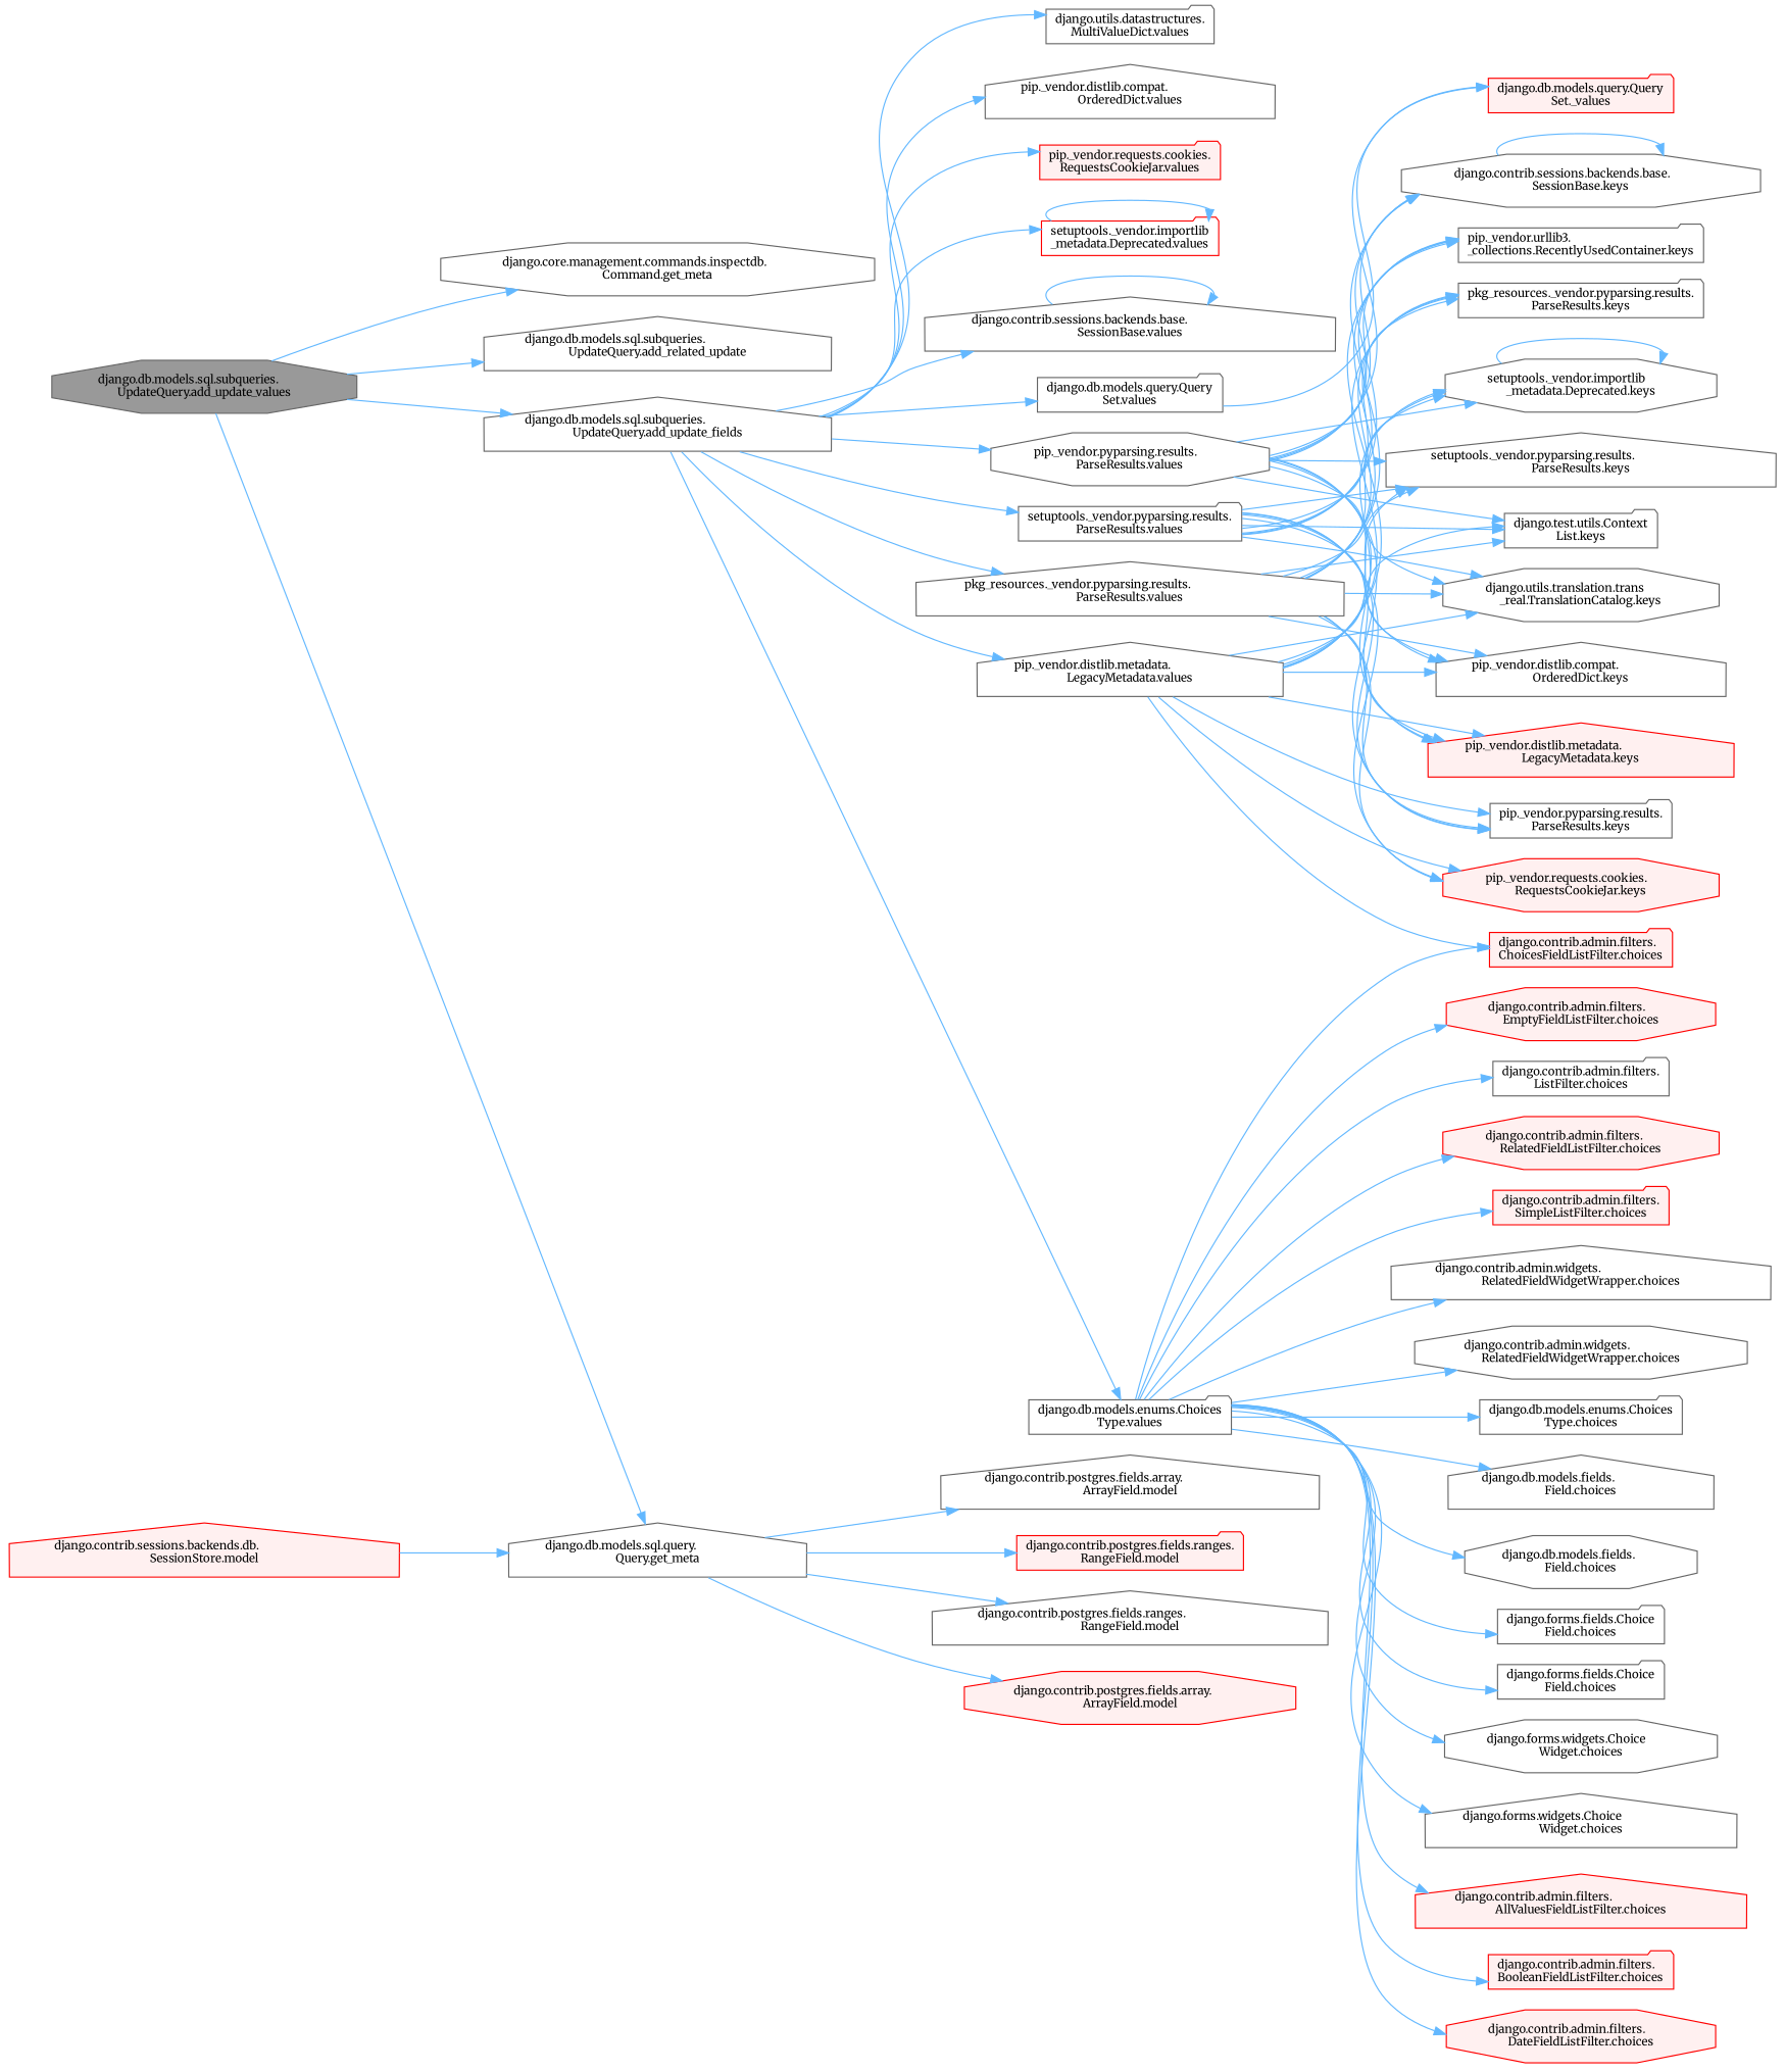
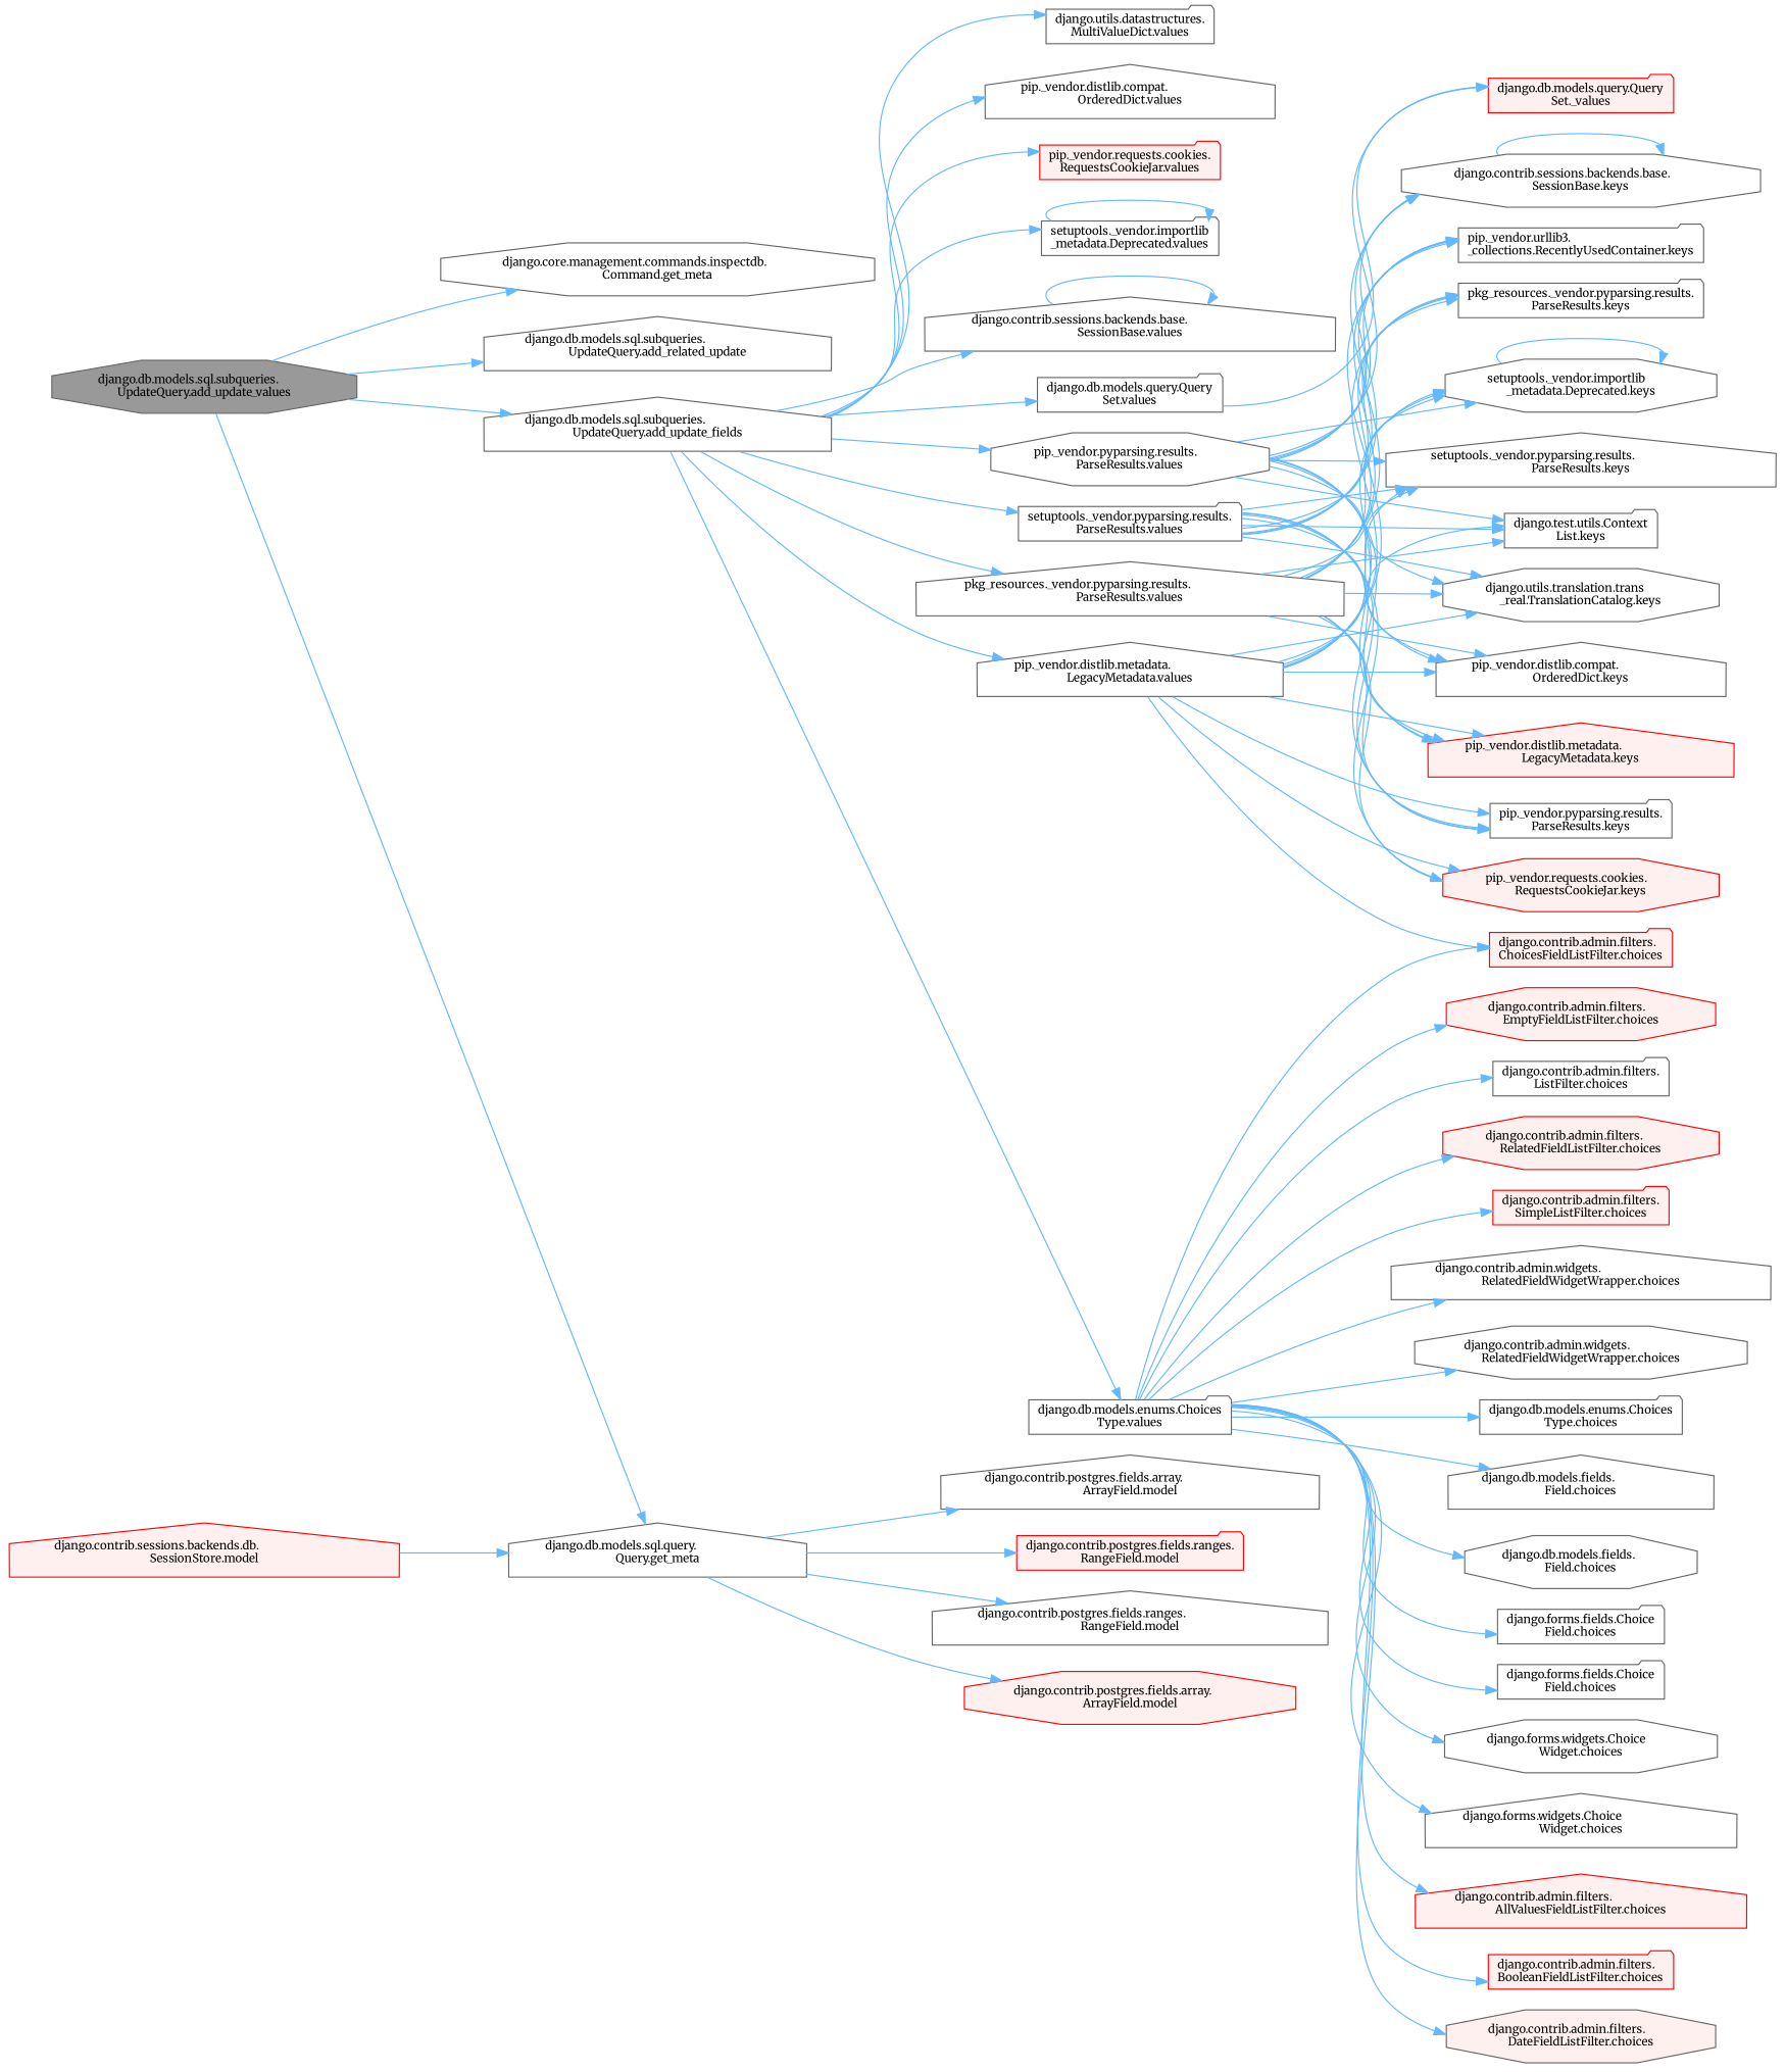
  digraph {
    fontname=Merriweather
    rankdir=LR
    node [color=grey40 fillcolor=white fontname=Merriweather fontsize=10 shape=folder style=filled]
    edge [color=steelblue1 fontname=Merriweather fontsize=10 labelfontname=Helvetica labelfontsize=10 style=solid]
    n1 [color=gray40 fillcolor=grey60 fontcolor=black height=0.2 label="django.db.models.sql.subqueries.\lUpdateQuery.add_update_values" shape=octagon width=0.4]
    n2 [height=0.2 label="django.db.models.sql.subqueries.\lUpdateQuery.add_related_update" shape=house width=0.4]
    n3 [height=0.2 label="django.db.models.sql.subqueries.\lUpdateQuery.add_update_fields" shape=house width=0.4]
    n4 [height=0.2 label="django.core.management.commands.inspectdb.\lCommand.get_meta" shape=octagon width=0.4]
    n5 [height=0.2 label="django.db.models.sql.query.\lQuery.get_meta" shape=house width=0.4]
    n6 [height=0.2 label="django.contrib.sessions.backends.base.\lSessionBase.values" shape=house width=0.4]
    n7 [height=0.2 label="django.db.models.enums.Choices\lType.values" width=0.4]
    n8 [height=0.2 label="django.db.models.query.Query\lSet.values" width=0.4]
    n9 [height=0.2 label="django.utils.datastructures.\lMultiValueDict.values" width=0.4]
    n10 [height=0.2 label="pip._vendor.distlib.compat.\lOrderedDict.values" shape=house width=0.4]
    n11 [height=0.2 label="pip._vendor.distlib.metadata.\lLegacyMetadata.values" shape=house width=0.4]
    n12 [height=0.2 label="pip._vendor.pyparsing.results.\lParseResults.values" shape=octagon width=0.4]
    n13 [color=red fillcolor="#FFF0F0" height=0.2 label="pip._vendor.requests.cookies.\lRequestsCookieJar.values" width=0.4]
    n14 [height=0.2 label="pkg_resources._vendor.pyparsing.results.\lParseResults.values" shape=house width=0.4]
-   n15 [color=red height=0.2 label="setuptools._vendor.importlib\l_metadata.Deprecated.values" width=0.4]
+   n15 [height=0.2 label="setuptools._vendor.importlib\l_metadata.Deprecated.values" width=0.4]
    n16 [height=0.2 label="setuptools._vendor.pyparsing.results.\lParseResults.values" width=0.4]
    n17 [color=red fillcolor="#FFF0F0" height=0.2 label="django.contrib.postgres.fields.array.\lArrayField.model" shape=octagon width=0.4]
    n18 [height=0.2 label="django.contrib.postgres.fields.array.\lArrayField.model" shape=house width=0.4]
    n19 [color=red fillcolor="#FFF0F0" height=0.2 label="django.contrib.postgres.fields.ranges.\lRangeField.model" width=0.4]
    n20 [height=0.2 label="django.contrib.postgres.fields.ranges.\lRangeField.model" shape=house width=0.4]
    n21 [color=red fillcolor="#FFF0F0" height=0.2 label="django.contrib.admin.filters.\lAllValuesFieldListFilter.choices" shape=house width=0.4]
    n22 [color=red fillcolor="#FFF0F0" height=0.2 label="django.contrib.admin.filters.\lBooleanFieldListFilter.choices" width=0.4]
    n23 [color=red fillcolor="#FFF0F0" height=0.2 label="django.contrib.admin.filters.\lChoicesFieldListFilter.choices" width=0.4]
-   n24 [color=red fillcolor="#FFF0F0" height=0.2 label="django.contrib.admin.filters.\lDateFieldListFilter.choices" shape=octagon width=0.4]
+   n24 [fillcolor="#FFF0F0" height=0.2 label="django.contrib.admin.filters.\lDateFieldListFilter.choices" shape=octagon width=0.4]
    n25 [color=red fillcolor="#FFF0F0" height=0.2 label="django.contrib.admin.filters.\lEmptyFieldListFilter.choices" shape=octagon width=0.4]
    n26 [height=0.2 label="django.contrib.admin.filters.\lListFilter.choices" width=0.4]
    n27 [color=red fillcolor="#FFF0F0" height=0.2 label="django.contrib.admin.filters.\lRelatedFieldListFilter.choices" shape=octagon width=0.4]
    n28 [color=red fillcolor="#FFF0F0" height=0.2 label="django.contrib.admin.filters.\lSimpleListFilter.choices" width=0.4]
    n29 [height=0.2 label="django.contrib.admin.widgets.\lRelatedFieldWidgetWrapper.choices" shape=house width=0.4]
    n30 [height=0.2 label="django.contrib.admin.widgets.\lRelatedFieldWidgetWrapper.choices" shape=octagon width=0.4]
    n31 [height=0.2 label="django.db.models.enums.Choices\lType.choices" width=0.4]
    n32 [height=0.2 label="django.db.models.fields.\lField.choices" shape=house width=0.4]
    n33 [height=0.2 label="django.db.models.fields.\lField.choices" shape=octagon width=0.4]
    n34 [height=0.2 label="django.forms.fields.Choice\lField.choices" width=0.4]
    n35 [height=0.2 label="django.forms.fields.Choice\lField.choices" width=0.4]
    n36 [height=0.2 label="django.forms.widgets.Choice\lWidget.choices" shape=octagon width=0.4]
    n37 [height=0.2 label="django.forms.widgets.Choice\lWidget.choices" shape=house width=0.4]
    n38 [color=red fillcolor="#FFF0F0" height=0.2 label="django.db.models.query.Query\lSet._values" width=0.4]
    n39 [height=0.2 label="django.test.utils.Context\lList.keys" width=0.4]
    n40 [height=0.2 label="django.utils.translation.trans\l_real.TranslationCatalog.keys" shape=octagon width=0.4]
    n41 [height=0.2 label="pip._vendor.distlib.compat.\lOrderedDict.keys" shape=house width=0.4]
    n42 [color=red fillcolor="#FFF0F0" height=0.2 label="pip._vendor.distlib.metadata.\lLegacyMetadata.keys" shape=house width=0.4]
    n43 [height=0.2 label="pip._vendor.pyparsing.results.\lParseResults.keys" width=0.4]
    n44 [color=red fillcolor="#FFF0F0" height=0.2 label="pip._vendor.requests.cookies.\lRequestsCookieJar.keys" shape=octagon width=0.4]
    n45 [height=0.2 label="pip._vendor.urllib3.\l_collections.RecentlyUsedContainer.keys" width=0.4]
    n46 [height=0.2 label="pkg_resources._vendor.pyparsing.results.\lParseResults.keys" width=0.4]
    n47 [height=0.2 label="setuptools._vendor.importlib\l_metadata.Deprecated.keys" shape=octagon width=0.4]
    n48 [height=0.2 label="setuptools._vendor.pyparsing.results.\lParseResults.keys" shape=house width=0.4]
    n49 [height=0.2 label="django.contrib.sessions.backends.base.\lSessionBase.keys" shape=octagon width=0.4]
    n50 [color=red fillcolor="#FFF0F0" height=0.2 label="django.contrib.sessions.backends.db.\lSessionStore.model" shape=house width=0.4]
    n1 -> n2
    n1 -> n3
    n1 -> n4
    n1 -> n5
    n3 -> n6
    n3 -> n7
    n3 -> n8
    n3 -> n9
    n3 -> n10
    n3 -> n11
    n3 -> n12
    n3 -> n13
    n3 -> n14
    n3 -> n15
    n3 -> n16
    n5 -> n17
    n5 -> n18
    n5 -> n19
    n5 -> n20
    n6 -> n6
    n7 -> n21
    n7 -> n22
    n7 -> n23
    n7 -> n24
    n7 -> n25
    n7 -> n26
    n7 -> n27
    n7 -> n28
    n7 -> n29
    n7 -> n30
    n7 -> n31
    n7 -> n32
    n7 -> n33
    n7 -> n34
    n7 -> n35
    n7 -> n36
    n7 -> n37
    n8 -> n38
    n11 -> n23
    n11 -> n39
    n11 -> n40
    n11 -> n41
    n11 -> n42
    n11 -> n43
    n11 -> n44
    n11 -> n45
    n11 -> n46
    n11 -> n47
    n11 -> n48
    n12 -> n38
    n12 -> n39
    n12 -> n40
    n12 -> n41
    n12 -> n42
    n12 -> n43
    n12 -> n45
    n12 -> n46
    n12 -> n47
    n12 -> n48
    n12 -> n49
    n14 -> n39
    n14 -> n40
    n14 -> n41
    n14 -> n42
    n14 -> n43
    n14 -> n44
    n14 -> n45
    n14 -> n46
    n14 -> n47
    n14 -> n48
    n14 -> n49
    n15 -> n15
    n16 -> n39
    n16 -> n40
    n16 -> n41
    n16 -> n42
    n16 -> n43
    n16 -> n44
    n16 -> n45
    n16 -> n46
    n16 -> n47
    n16 -> n48
    n16 -> n49
    n47 -> n47
    n49 -> n49
    n50 -> n5
  }
